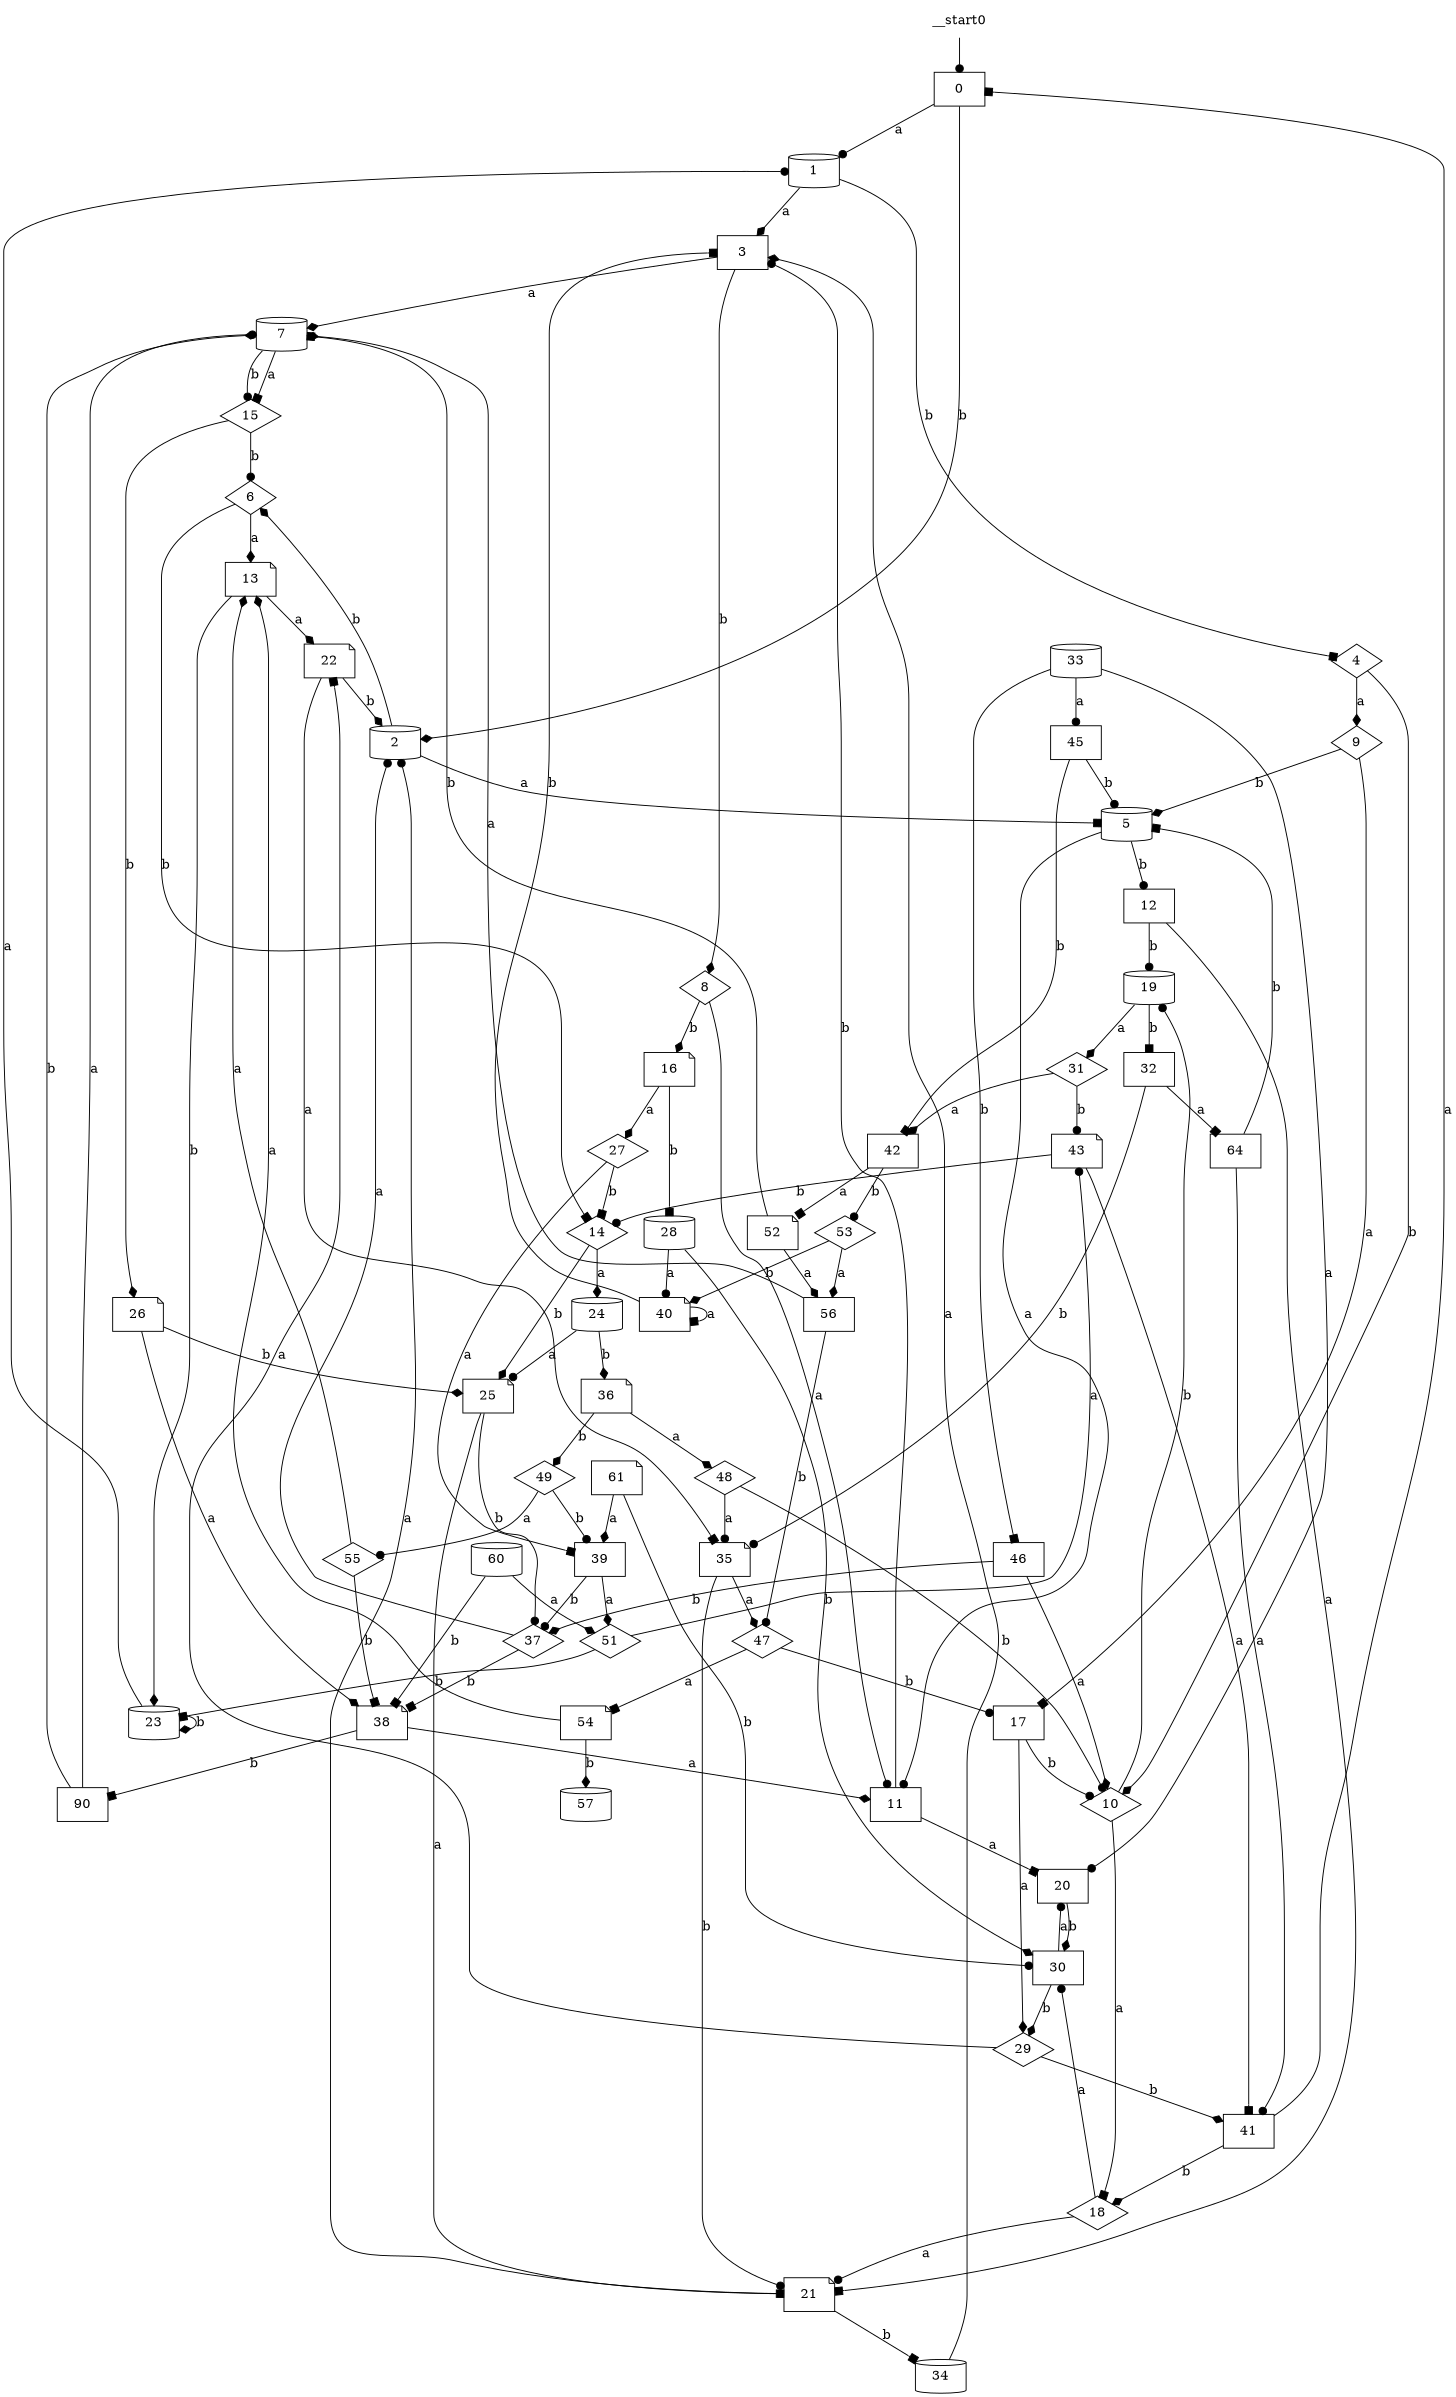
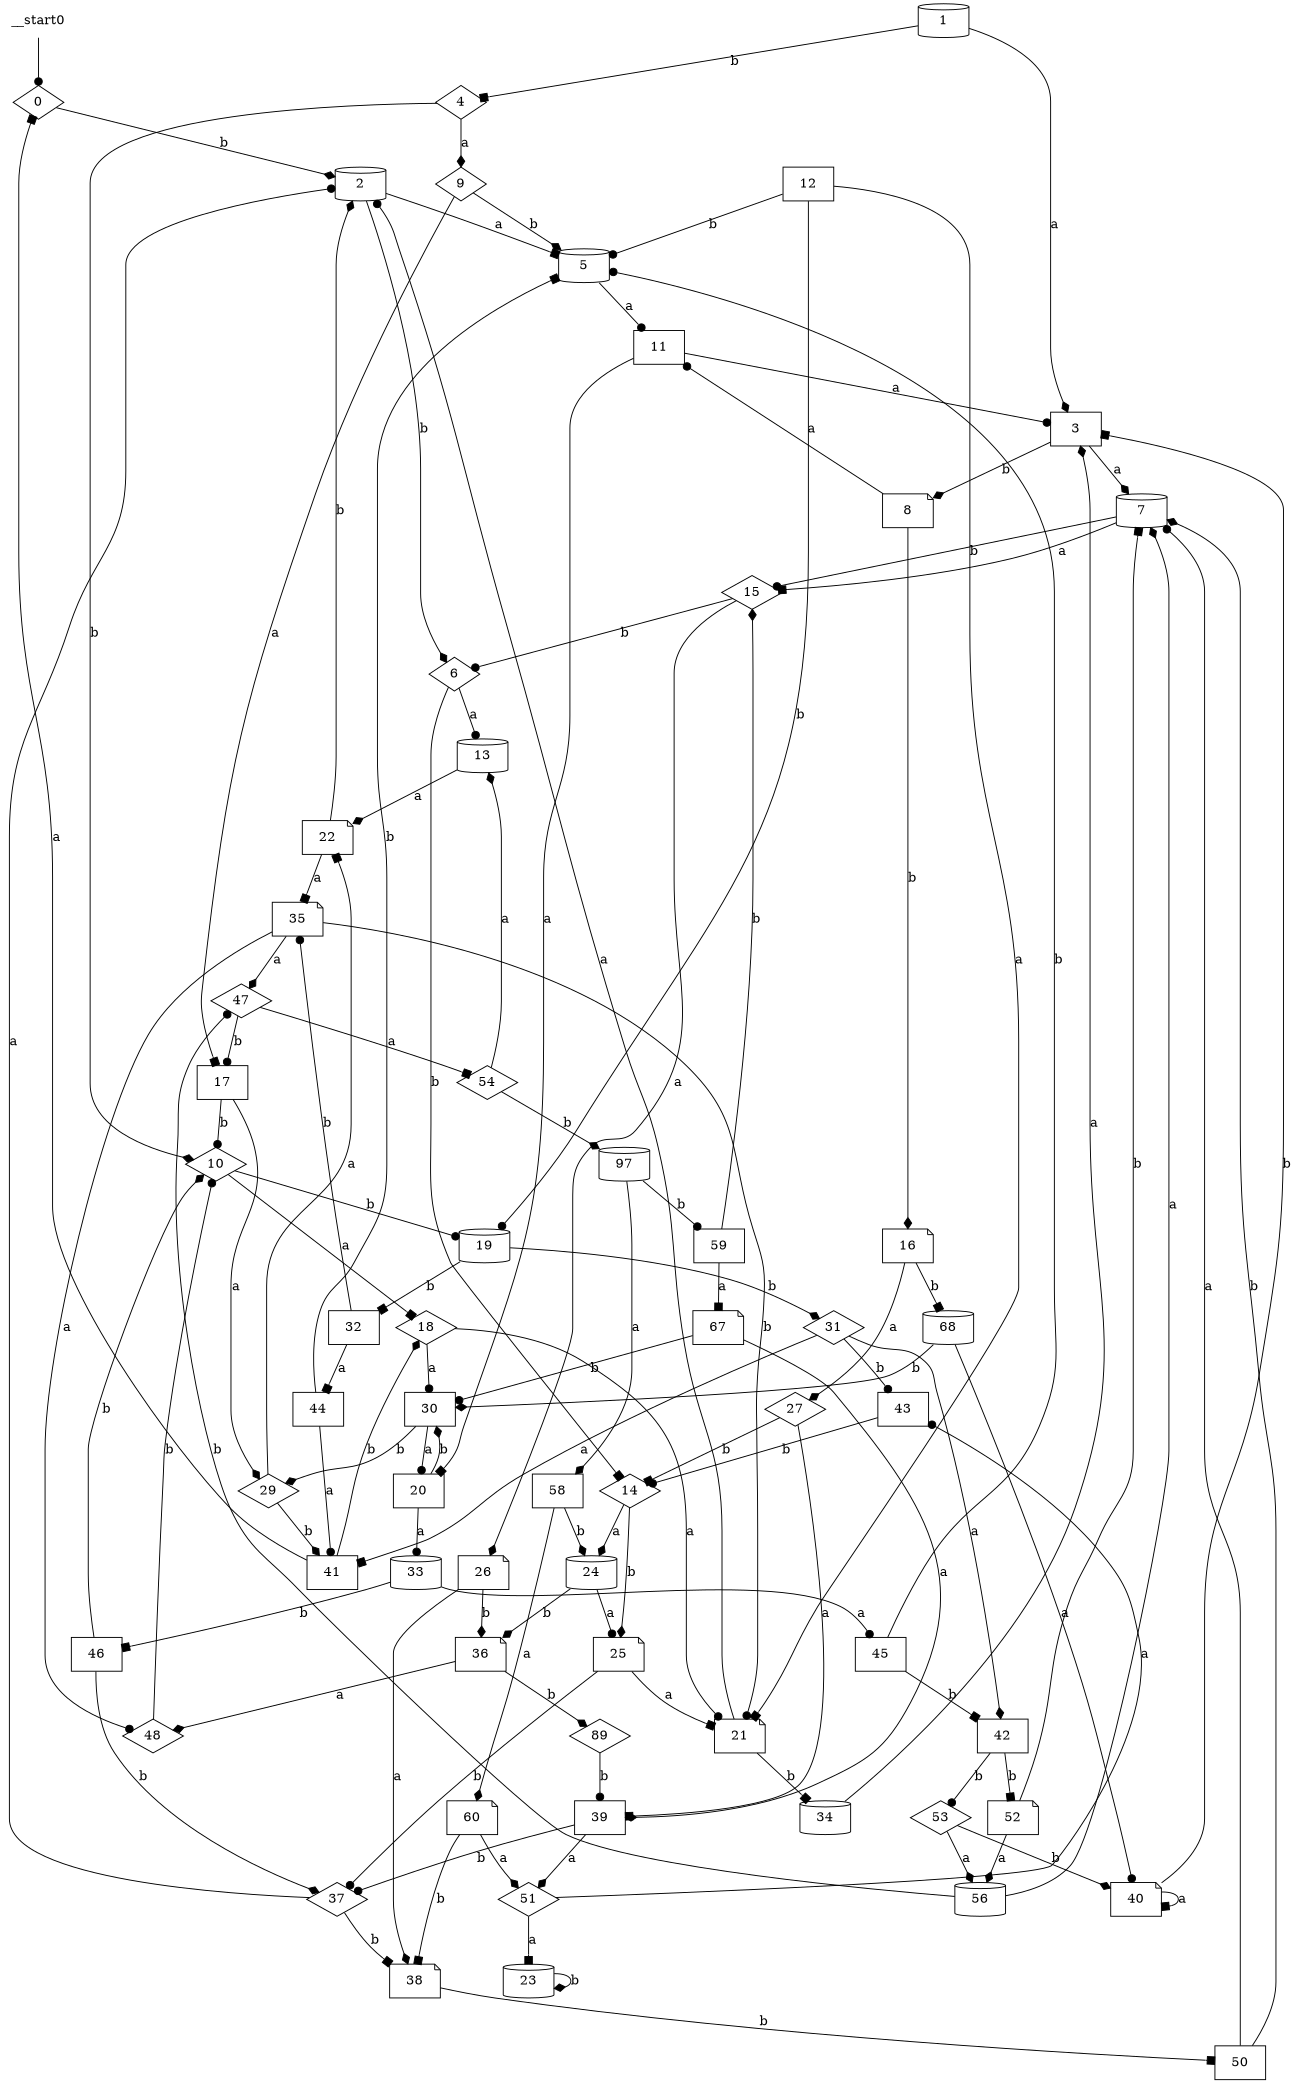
  digraph {
    node [shape=box]
    edge [arrowhead=diamond]
    __start0 [shape=none]
-   0
+   0 [shape=diamond]
    1 [shape=cylinder]
    2 [shape=cylinder]
    3
    4 [shape=diamond]
    5 [shape=cylinder]
    6 [shape=diamond]
    7 [shape=cylinder]
-   8 [shape=diamond]
+   8 [shape=note]
    9 [shape=diamond]
    10 [shape=diamond]
    11
    12
-   13 [shape=note]
+   13 [shape=cylinder]
    14 [shape=diamond]
    15 [shape=diamond]
    16 [shape=note]
    17
    18 [shape=diamond]
    19 [shape=cylinder]
    20
    21 [shape=note]
    22 [shape=note]
    23 [shape=cylinder]
    24 [shape=cylinder]
    25 [shape=note]
    26 [shape=note]
    27 [shape=diamond]
-   28 [shape=cylinder]
+   28 [shape=cylinder label=68]
    29 [shape=diamond]
    30
    31 [shape=diamond]
    32
    33 [shape=cylinder]
    34 [shape=cylinder]
    35 [shape=note]
    36 [shape=note]
    37 [shape=diamond]
    38 [shape=note]
    39
    40 [shape=note]
    41
    42
-   43 [shape=note]
-   44 [label=64]
+   43
+   44
    45
    46
    47 [shape=diamond]
    48 [shape=diamond]
-   49 [shape=diamond]
-   50 [label=90]
+   49 [shape=diamond label=89]
+   50
    51 [shape=diamond]
    52 [shape=note]
    53 [shape=diamond]
-   54 [shape=note]
-   55 [shape=diamond]
-   56
-   57 [shape=cylinder]
-   60 [shape=cylinder]
-   61 [shape=note]
+   54 [shape=diamond]
+   56 [shape=cylinder]
+   57 [shape=cylinder label=97]
+   58
+   59
+   60 [shape=note]
+   61 [shape=note label=67]
    __start0 -> 0 [arrowhead=dot]
-   0 -> 1 [arrowhead=dot label=a]
    0 -> 2 [label=b]
    1 -> 3 [label=a]
    1 -> 4 [arrowhead=box label=b]
    2 -> 5 [arrowhead=box label=a]
    2 -> 6 [label=b]
    3 -> 7 [label=a]
    3 -> 8 [label=b]
    4 -> 9 [label=a]
    4 -> 10 [label=b]
    5 -> 11 [arrowhead=dot label=a]
-   5 -> 12 [arrowhead=dot label=b]
-   6 -> 13 [label=a]
+   12 -> 5 [arrowhead=dot label=b]
+   6 -> 13 [arrowhead=dot label=a]
    6 -> 14 [arrowhead=box label=b]
    7 -> 15 [arrowhead=box label=a]
    7 -> 15 [arrowhead=dot label=b]
    8 -> 11 [arrowhead=dot label=a]
    8 -> 16 [label=b]
    9 -> 5 [label=b]
    9 -> 17 [arrowhead=box label=a]
    10 -> 18 [arrowhead=box label=a]
    10 -> 19 [arrowhead=dot label=b]
-   11 -> 3 [arrowhead=dot label=b]
+   11 -> 3 [arrowhead=dot label=a]
    11 -> 20 [arrowhead=box label=a]
    12 -> 19 [arrowhead=dot label=b]
    12 -> 21 [arrowhead=box label=a]
    13 -> 22 [label=a]
-   13 -> 23 [label=b]
    14 -> 24 [label=a]
    14 -> 25 [label=b]
    15 -> 6 [arrowhead=dot label=b]
-   15 -> 26 [label=b]
+   15 -> 26 [label=a]
    16 -> 27 [label=a]
    16 -> 28 [arrowhead=box label=b]
    17 -> 10 [arrowhead=dot label=b]
    17 -> 29 [label=a]
    18 -> 21 [arrowhead=dot label=a]
    18 -> 30 [arrowhead=dot label=a]
-   19 -> 31 [label=a]
+   19 -> 31 [label=b]
    19 -> 32 [arrowhead=box label=b]
    20 -> 30 [label=b]
-   33 -> 20 [arrowhead=dot label=a]
+   20 -> 33 [arrowhead=dot label=a]
    21 -> 2 [arrowhead=dot label=a]
    21 -> 34 [arrowhead=box label=b]
    22 -> 2 [label=b]
    22 -> 35 [arrowhead=box label=a]
-   23 -> 1 [arrowhead=dot label=a]
    23 -> 23 [label=b]
    24 -> 25 [arrowhead=dot label=a]
    24 -> 36 [label=b]
    25 -> 21 [arrowhead=box label=a]
    25 -> 37 [arrowhead=dot label=b]
-   26 -> 25 [label=b]
+   26 -> 36 [label=b]
    26 -> 38 [label=a]
    27 -> 14 [arrowhead=box label=b]
    27 -> 39 [arrowhead=box label=a]
    28 -> 30 [label=b]
    28 -> 40 [arrowhead=dot label=a]
    29 -> 22 [arrowhead=box label=a]
    29 -> 41 [label=b]
    30 -> 20 [arrowhead=dot label=a]
    30 -> 29 [label=b]
    31 -> 42 [label=a]
    31 -> 43 [arrowhead=dot label=b]
    32 -> 35 [arrowhead=dot label=b]
    32 -> 44 [arrowhead=box label=a]
    33 -> 45 [arrowhead=dot label=a]
    33 -> 46 [arrowhead=box label=b]
    34 -> 3 [label=a]
    35 -> 21 [arrowhead=dot label=b]
    35 -> 47 [label=a]
    36 -> 48 [label=a]
    36 -> 49 [label=b]
    37 -> 2 [arrowhead=dot label=a]
    37 -> 38 [arrowhead=box label=b]
-   38 -> 11 [label=a]
    38 -> 50 [arrowhead=box label=b]
    39 -> 37 [arrowhead=dot label=b]
    39 -> 51 [label=a]
    40 -> 3 [arrowhead=box label=b]
    40 -> 40 [arrowhead=box label=a]
    41 -> 0 [arrowhead=box label=a]
    41 -> 18 [label=b]
-   42 -> 52 [arrowhead=box label=a]
+   42 -> 52 [arrowhead=box label=b]
    42 -> 53 [arrowhead=dot label=b]
    43 -> 14 [arrowhead=dot label=b]
-   43 -> 41 [arrowhead=box label=a]
+   31 -> 41 [arrowhead=box label=a]
    44 -> 5 [arrowhead=box label=b]
    44 -> 41 [arrowhead=dot label=a]
    45 -> 5 [arrowhead=dot label=b]
    45 -> 42 [arrowhead=box label=b]
-   46 -> 10 [label=a]
+   46 -> 10 [label=b]
    46 -> 37 [label=b]
    47 -> 17 [arrowhead=dot label=b]
    47 -> 54 [arrowhead=box label=a]
    48 -> 10 [arrowhead=dot label=b]
-   48 -> 35 [arrowhead=dot label=a]
+   35 -> 48 [arrowhead=dot label=a]
    49 -> 39 [arrowhead=dot label=b]
-   49 -> 55 [arrowhead=dot label=a]
    50 -> 7 [arrowhead=dot label=a]
    50 -> 7 [label=b]
-   51 -> 23 [arrowhead=box label=b]
+   51 -> 23 [arrowhead=box label=a]
    51 -> 43 [arrowhead=dot label=a]
    52 -> 7 [arrowhead=box label=b]
    52 -> 56 [label=a]
    53 -> 40 [label=b]
    53 -> 56 [label=a]
    54 -> 13 [label=a]
    54 -> 57 [label=b]
-   55 -> 13 [label=a]
-   55 -> 38 [arrowhead=box label=b]
    56 -> 7 [label=a]
    56 -> 47 [arrowhead=dot label=b]
+   57 -> 58 [label=a]
+   57 -> 59 [arrowhead=dot label=b]
+   58 -> 24 [label=b]
+   58 -> 60 [label=a]
+   59 -> 15 [label=b]
+   59 -> 61 [arrowhead=box label=a]
    60 -> 38 [arrowhead=box label=b]
    60 -> 51 [label=a]
    61 -> 30 [arrowhead=dot label=b]
    61 -> 39 [label=a]
  }
